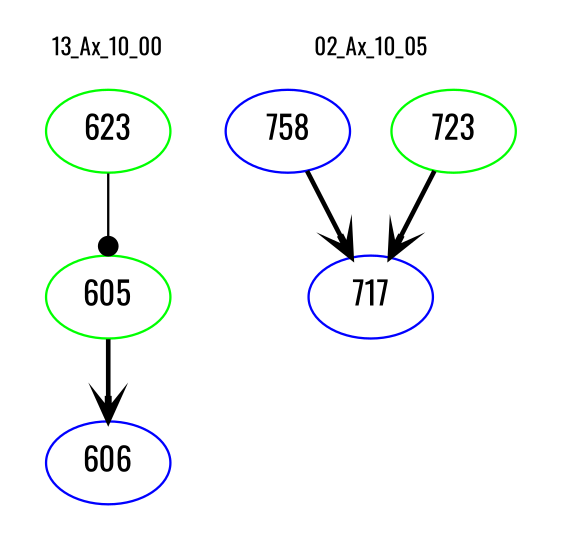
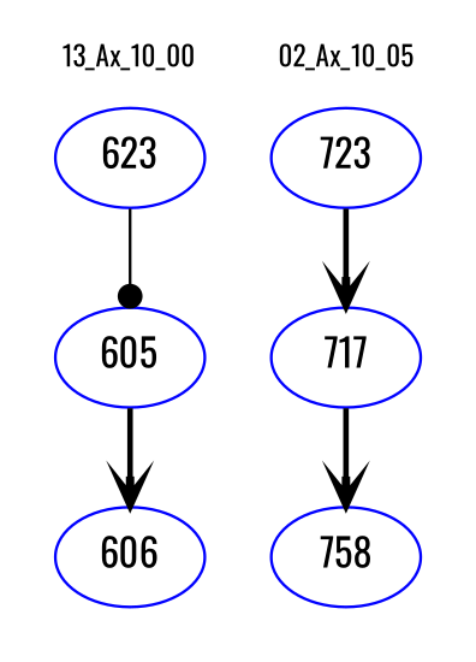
  digraph {
    fontname=Oswald
    node [color=blue fontname=Oswald]
    edge [arrowhead=vee color=black fontname=Oswald style=bold]
-   n1 [color=green label=623]
-   n2 [color=green label=605]
+   n1 [label=623]
+   n2 [label=605]
    n3 [label=606]
-   n4 [color=green label=723]
+   n4 [label=723]
    n5 [label=717]
    n6 [label=758]
    subgraph cluster_1 {
      color=white
      fontsize=10
      label="13_Ax_10_00"
      n1
      n2
      n3
    }
    subgraph cluster_2 {
      color=white
      fontsize=10
      label="02_Ax_10_05"
      n4
      n5
      n6
    }
    n1 -> n2 [arrowhead=dot style=solid]
    n2 -> n3
    n4 -> n5
-   n6 -> n5
+   n5 -> n6
  }
